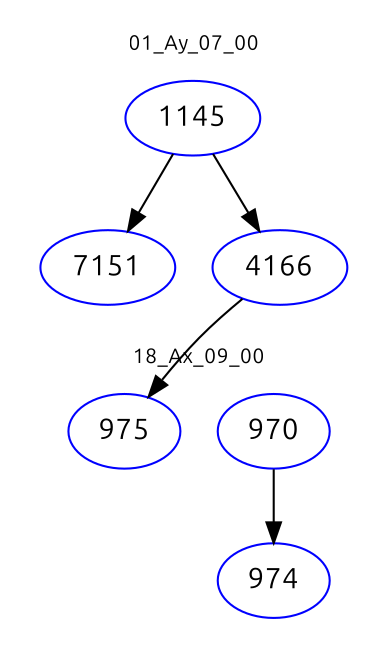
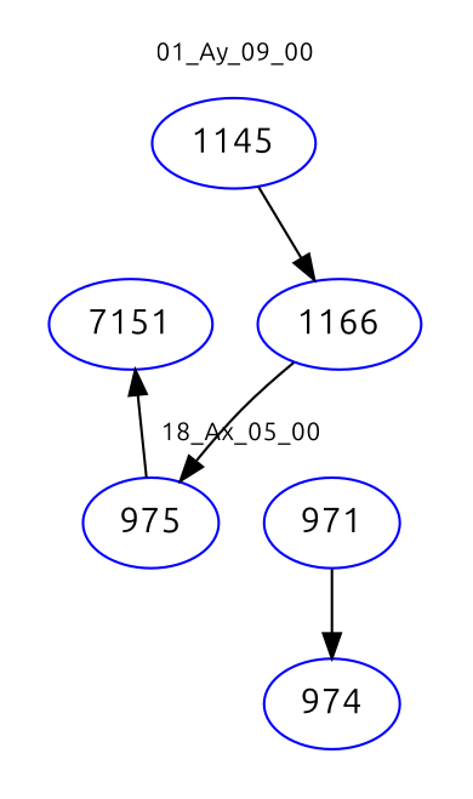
  digraph {
    fontname=Ubuntu
    node [color=blue fontname=Ubuntu]
    edge [color=black fontname=Ubuntu]
    n1 [label=1145]
    n2 [label=7151]
-   n3 [label=4166]
-   n4 [label=970]
+   n3 [label=1166]
+   n4 [label=971]
    n5 [label=975]
    n6 [label=974]
    subgraph cluster_1 {
      color=white
      fontsize=10
-     label="01_Ay_07_00"
+     label="01_Ay_09_00"
      n1
      n2
      n3
    }
    subgraph cluster_2 {
      color=white
      fontsize=10
-     label="18_Ax_09_00"
+     label="18_Ax_05_00"
      n4
      n5
      n6
    }
-   n1 -> n2
+   n5 -> n2
    n1 -> n3
    n3 -> n5
    n4 -> n6
  }
